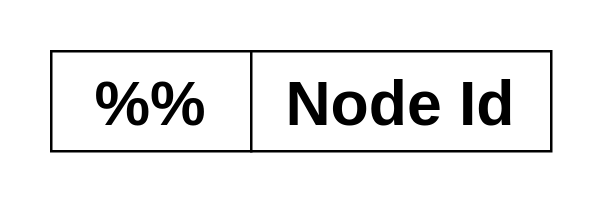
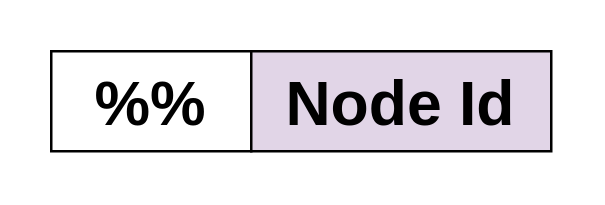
  <mxCell id="0" />
  <mxCell id="1" parent="0" />
  <mxCell id="2" value="%%" style="rounded=0;whiteSpace=wrap;html=1;fontSize=25;fontStyle=1" vertex="1" parent="1"><mxGeometry x="20" y="20" width="80" height="40" as="geometry" /></mxCell>
- <mxCell id="3" value="&lt;font style=&quot;font-size: 25px;&quot;&gt;Node Id&lt;/font&gt;" style="rounded=0;whiteSpace=wrap;html=1;fontStyle=1" vertex="1" parent="1"><mxGeometry x="100" y="20" width="120" height="40" as="geometry" /></mxCell>
+ <mxCell id="3" value="&lt;font style=&quot;font-size: 25px;&quot;&gt;Node Id&lt;/font&gt;" style="rounded=0;whiteSpace=wrap;html=1;fontStyle=1;fillColor=#e1d5e7;" vertex="1" parent="1"><mxGeometry x="100" y="20" width="120" height="40" as="geometry" /></mxCell>
